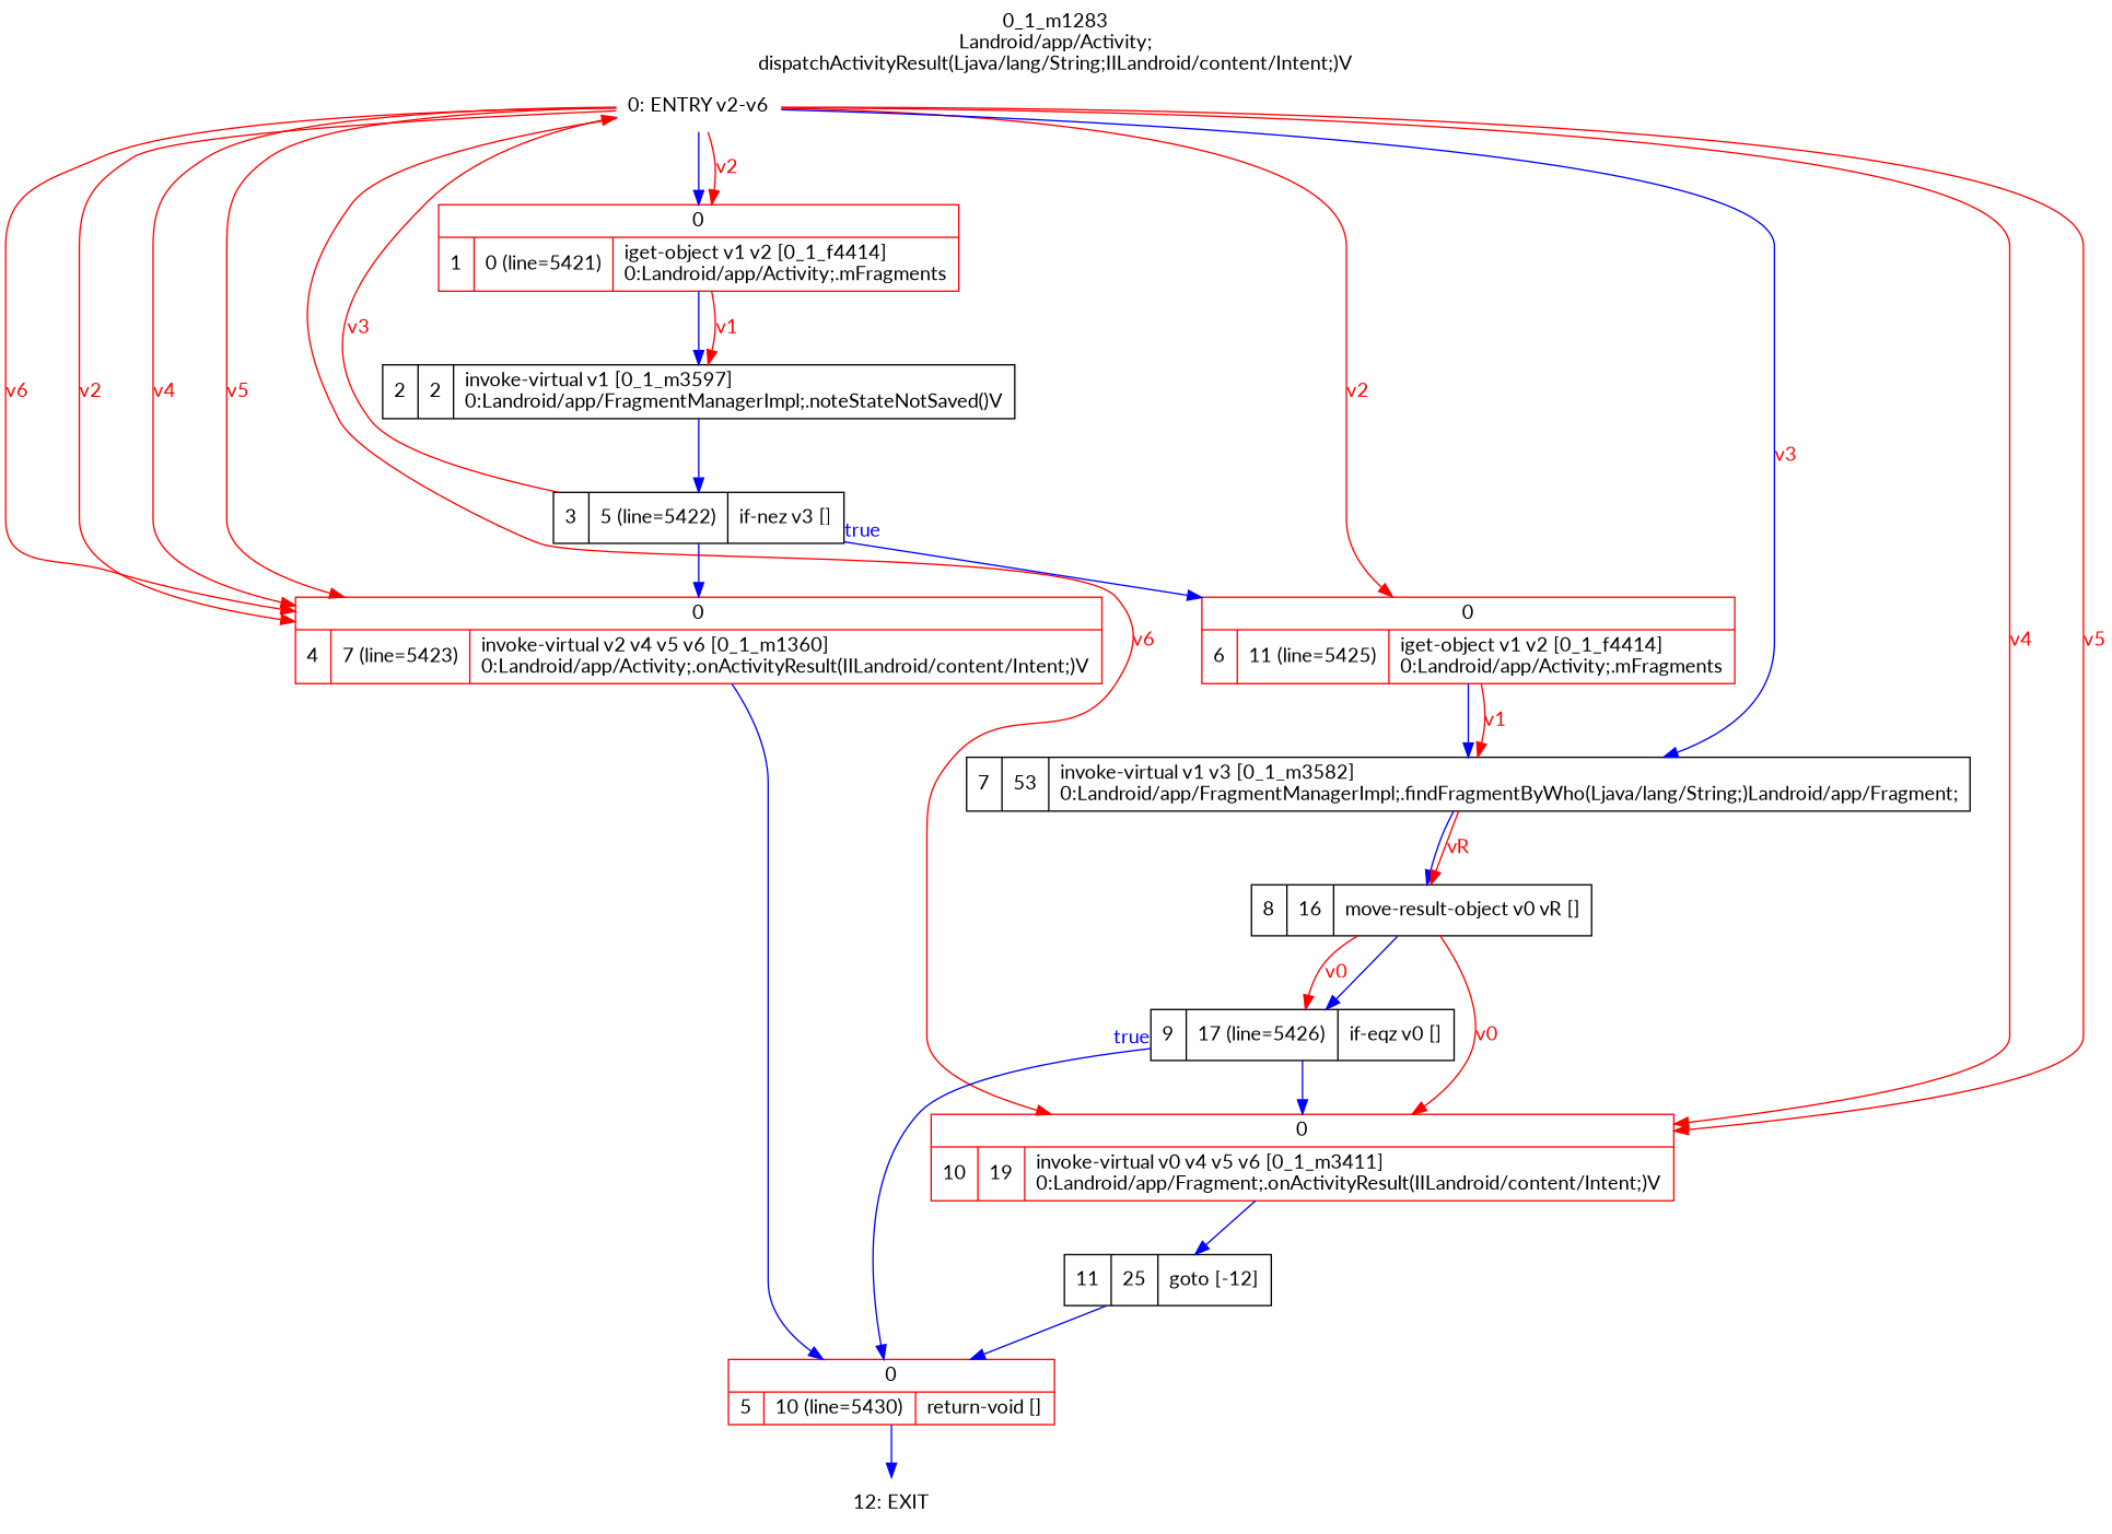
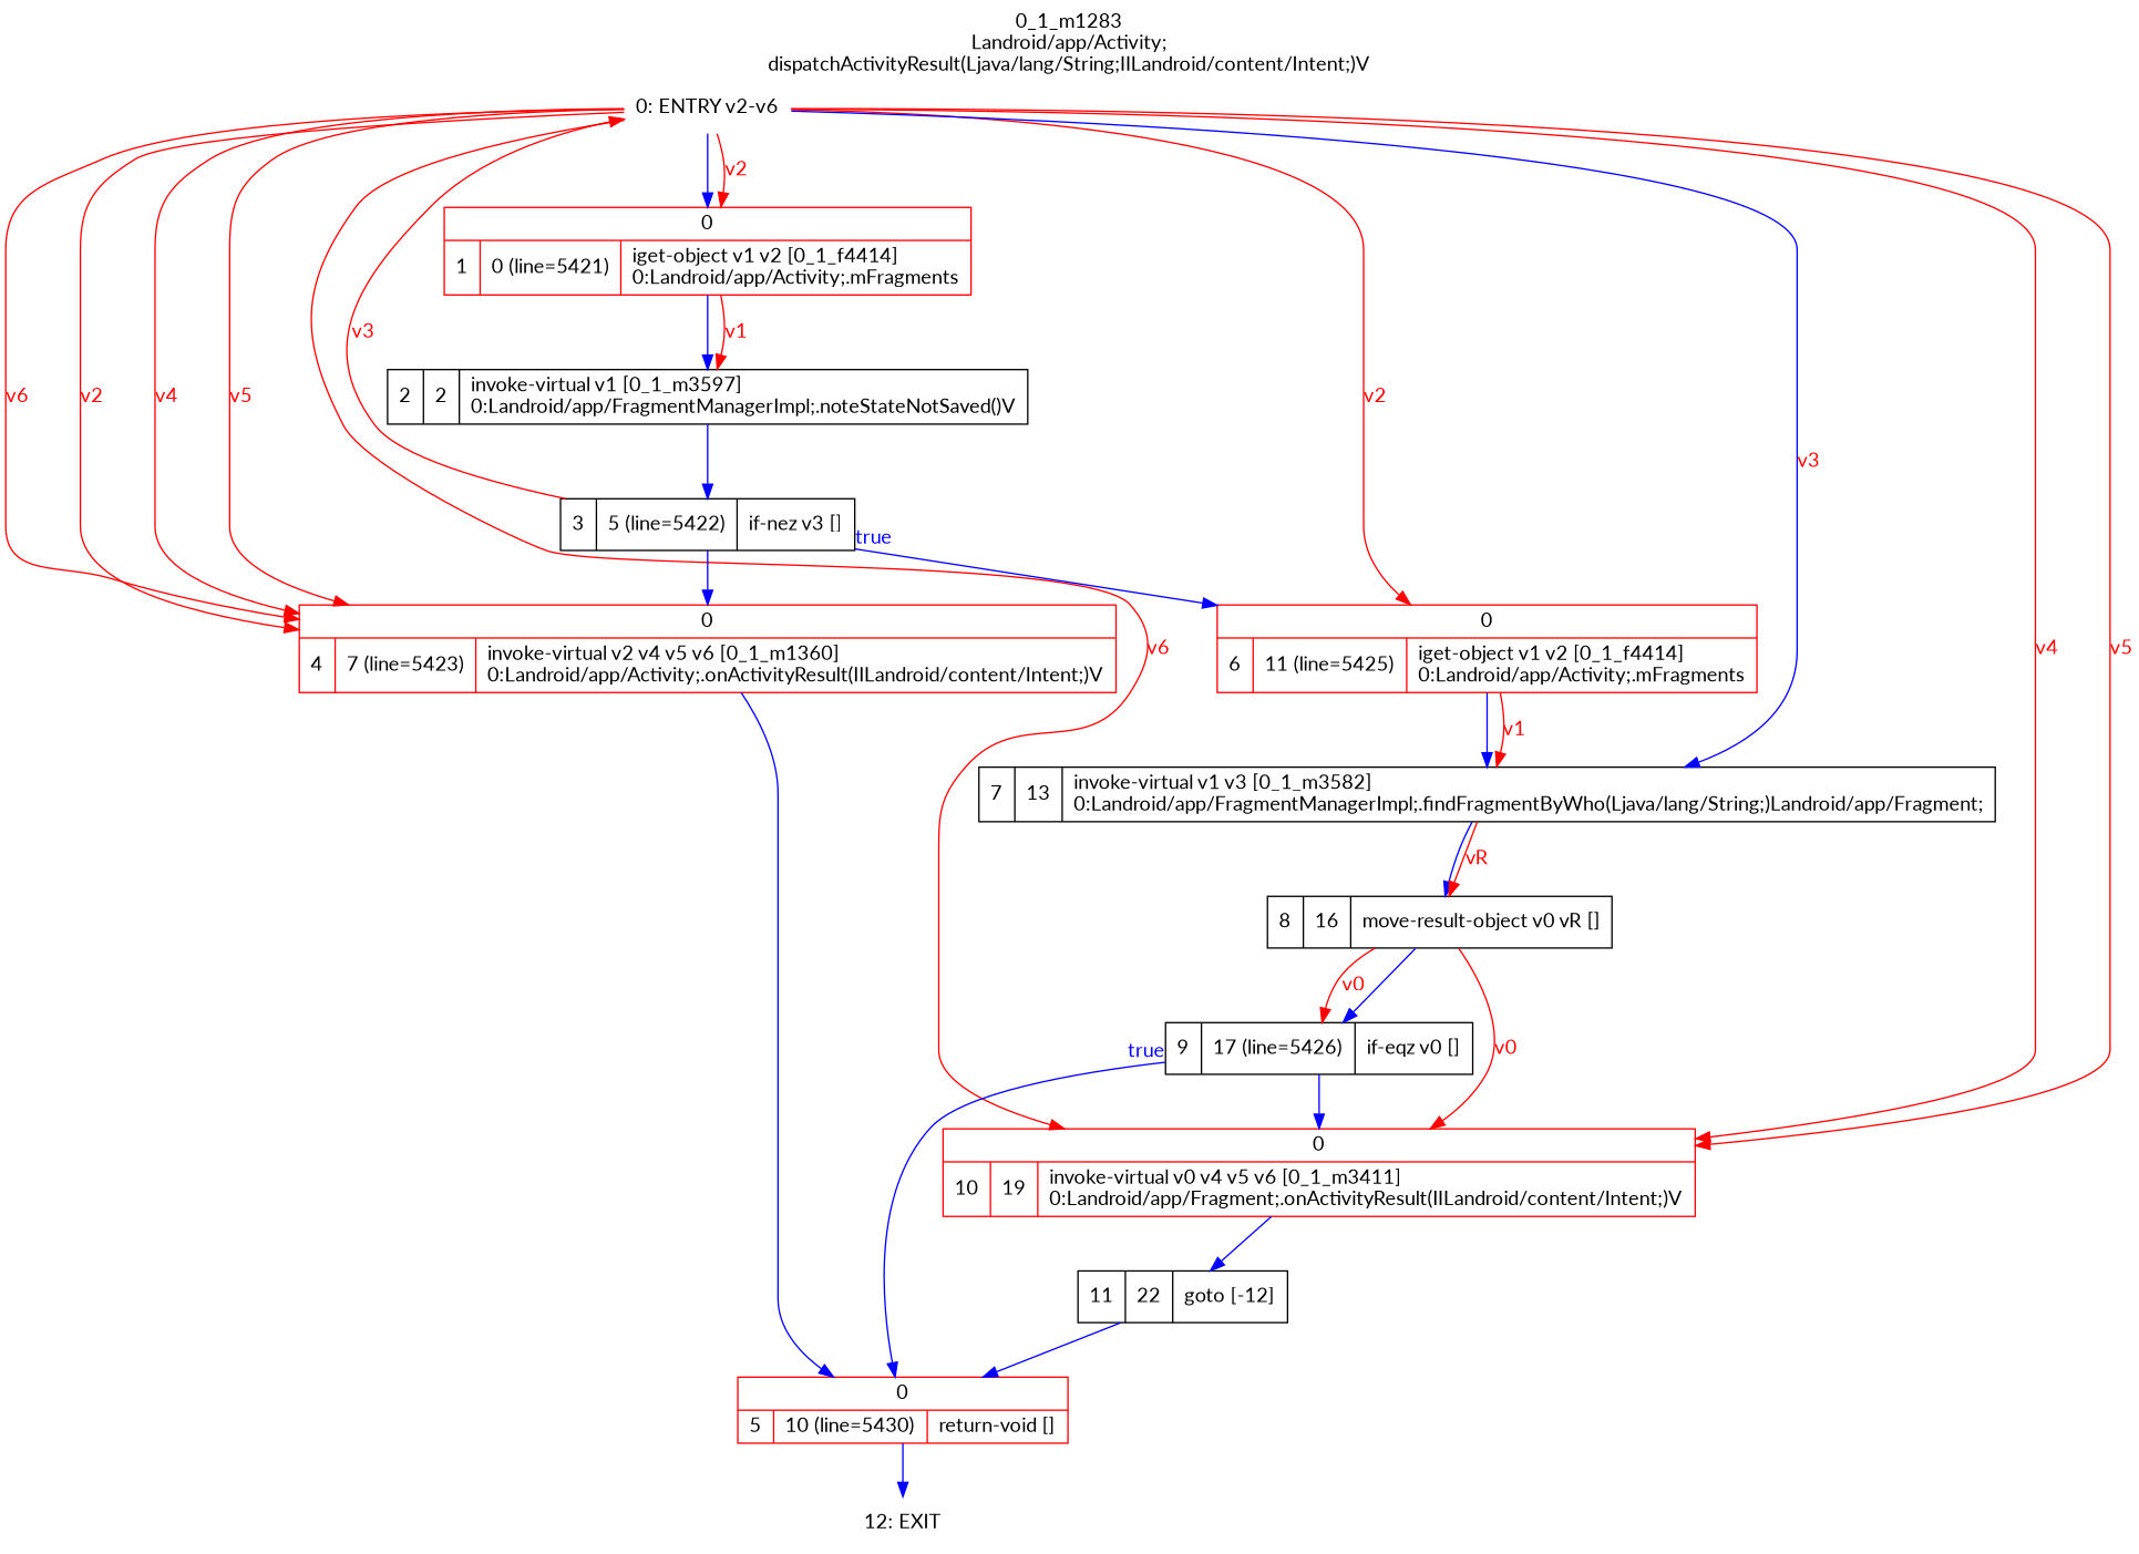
  digraph {
    fontname=Lato
    label="0_1_m1283\nLandroid/app/Activity;\ndispatchActivityResult(Ljava/lang/String;IILandroid/content/Intent;)V"
    labelloc=t
    rankdir=UD
    node [fontname=Lato shape=record]
    edge [color=blue fontcolor=red fontname=Lato]
    n1 [label="0: ENTRY v2-v6" shape=plaintext]
    n2 [color=red label="{0|{1|0 (line=5421)|iget-object v1 v2 [0_1_f4414]\l0:Landroid/app/Activity;.mFragments\l}}"]
    n3 [color=red label="{0|{4|7 (line=5423)|invoke-virtual v2 v4 v5 v6 [0_1_m1360]\l0:Landroid/app/Activity;.onActivityResult(IILandroid/content/Intent;)V\l}}"]
    n4 [color=red label="{0|{6|11 (line=5425)|iget-object v1 v2 [0_1_f4414]\l0:Landroid/app/Activity;.mFragments\l}}"]
-   n5 [label="7|53|invoke-virtual v1 v3 [0_1_m3582]\l0:Landroid/app/FragmentManagerImpl;.findFragmentByWho(Ljava/lang/String;)Landroid/app/Fragment;\l"]
+   n5 [label="7|13|invoke-virtual v1 v3 [0_1_m3582]\l0:Landroid/app/FragmentManagerImpl;.findFragmentByWho(Ljava/lang/String;)Landroid/app/Fragment;\l"]
    n6 [color=red label="{0|{10|19|invoke-virtual v0 v4 v5 v6 [0_1_m3411]\l0:Landroid/app/Fragment;.onActivityResult(IILandroid/content/Intent;)V\l}}"]
    n7 [label="2|2|invoke-virtual v1 [0_1_m3597]\l0:Landroid/app/FragmentManagerImpl;.noteStateNotSaved()V\l"]
    n8 [label="3|5 (line=5422)|if-nez v3 []\l"]
    n9 [color=red label="{0|{5|10 (line=5430)|return-void []\l}}"]
    n10 [label="8|16|move-result-object v0 vR []\l"]
-   n11 [label="11|25|goto [-12]\l"]
+   n11 [label="11|22|goto [-12]\l"]
    n12 [label="12: EXIT" shape=plaintext]
    n13 [label="9|17 (line=5426)|if-eqz v0 []\l"]
    n1 -> n2 [fontcolor=blue weight=100]
    n1 -> n2 [color=red label=v2]
    n1 -> n3 [color=red label=v2]
    n1 -> n3 [color=red label=v4]
    n1 -> n3 [color=red label=v5]
    n1 -> n3 [color=red label=v6]
    n1 -> n4 [color=red label=v2]
    n1 -> n5 [label=v3]
    n1 -> n6 [color=red label=v4]
    n1 -> n6 [color=red label=v5]
    n1 -> n6 [color=red label=v6]
    n2 -> n7 [fontcolor=blue weight=100]
    n2 -> n7 [color=red label=v1]
    n3 -> n9 [fontcolor=blue weight=100]
    n4 -> n5 [fontcolor=blue weight=100]
    n4 -> n5 [color=red label=v1]
    n5 -> n10 [fontcolor=blue weight=100]
    n5 -> n10 [color=red label=vR]
    n6 -> n11 [fontcolor=blue weight=100]
    n7 -> n8 [fontcolor=blue weight=100]
    n8 -> n1 [color=red label=v3]
    n8 -> n3 [fontcolor=blue weight=100]
    n8 -> n4 [fontcolor=blue taillabel=true weight=10]
    n9 -> n12 [fontcolor=blue weight=100]
    n10 -> n6 [color=red label=v0]
    n10 -> n13 [fontcolor=blue weight=100]
    n10 -> n13 [color=red label=v0]
    n11 -> n9 [fontcolor=blue weight=100]
    n13 -> n6 [fontcolor=blue weight=100]
    n13 -> n9 [fontcolor=blue taillabel=true weight=10]
  }
